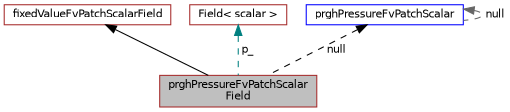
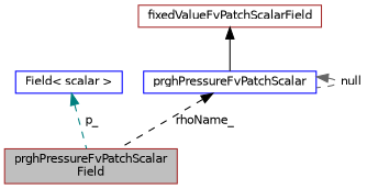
  digraph {
    node [color=brown fontname=Helvetica fontsize=10 shape=record]
    edge [color=black dir=back fontname=Helvetica fontsize=10 labelfontname=Helvetica labelfontsize=10 style=dashed]
    n1 [fillcolor=grey75 fontcolor=black height=0.2 label="prghPressureFvPatchScalar\lField" style=filled width=0.4]
    n2 [height=0.2 label=fixedValueFvPatchScalarField width=0.4]
-   n3 [height=0.2 label="Field\< scalar \>" width=0.4]
+   n3 [color=blue height=0.2 label="Field\< scalar \>" width=0.4]
    n4 [color=blue height=0.2 label=prghPressureFvPatchScalar width=0.4]
-   n2 -> n1 [style=solid]
+   n2 -> n4 [style=solid]
    n3 -> n1 [color=teal label=" p_"]
-   n4 -> n1 [label=" null"]
+   n4 -> n1 [label=" rhoName_"]
    n4 -> n4 [color=gray40 label=" null"]
  }
